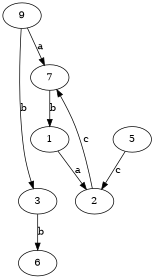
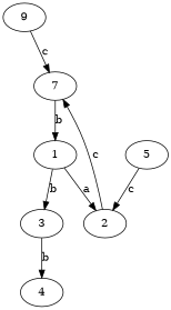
  strict digraph {
    n1 [label=9]
    3
    7
-   4 [label=6]
+   4
    1
    2
    5
-   n1 -> 3 [label=b]
-   n1 -> 7 [label=a]
+   1 -> 3 [label=b]
+   n1 -> 7 [label=c]
    3 -> 4 [label=b]
    7 -> 1 [label=b]
    1 -> 2 [label=a]
    2 -> 7 [label=c]
    5 -> 2 [label=c]
  }
